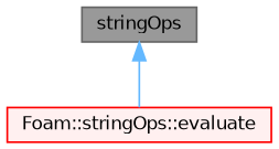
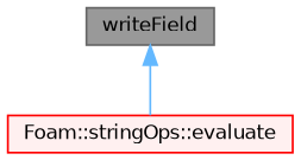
  digraph {
    rankdir=TB
    node [fontname=Helvetica fontsize=10 shape=box style=filled]
-   n1 [color=gray40 fillcolor=grey60 fontcolor=black height=0.2 label=stringOps width=0.4]
+   n1 [color=gray40 fillcolor=grey60 fontcolor=black height=0.2 label=writeField width=0.4]
    n2 [color=red fillcolor="#FFF0F0" height=0.2 label="Foam::stringOps::evaluate" width=0.4]
    n1 -> n2 [color=steelblue1 dir=back fontname=Helvetica fontsize=10 labelfontname=Helvetica labelfontsize=10 style=solid]
  }
